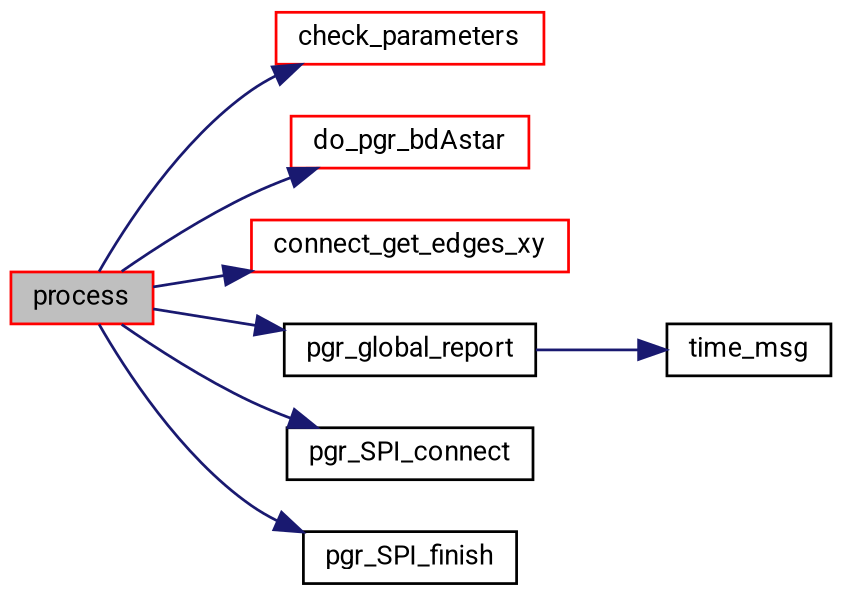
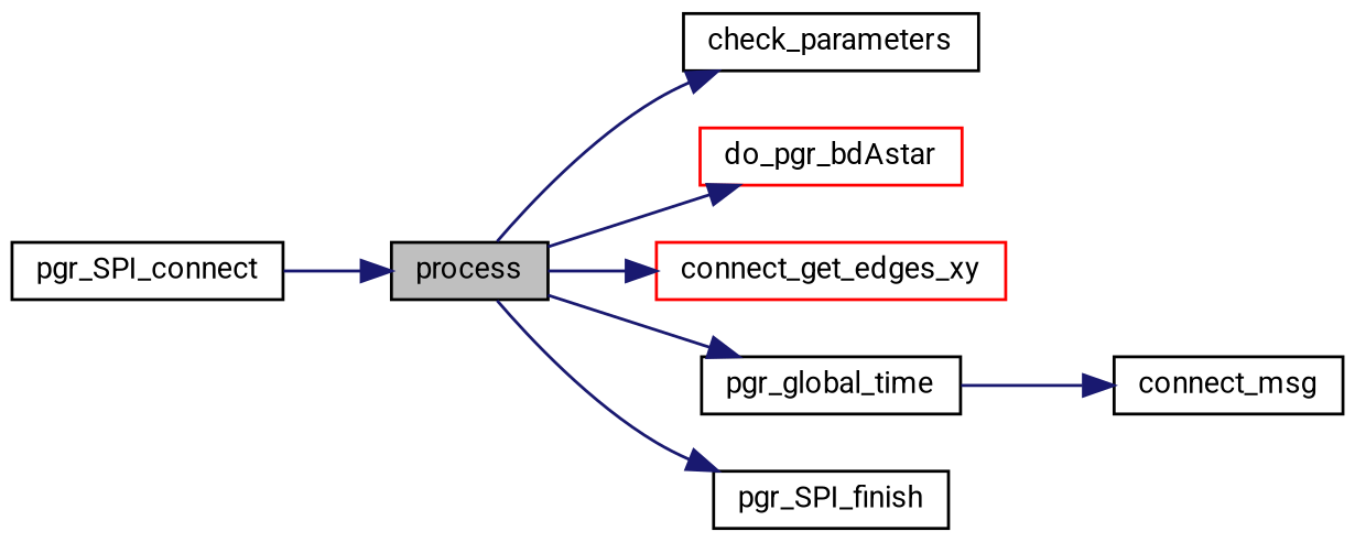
  digraph {
    fontname=Roboto
    rankdir=LR
    node [color=black fillcolor=white fontname=Roboto fontsize=10 shape=record style=filled]
    edge [color=midnightblue fontname=Roboto fontsize=10 labelfontname=Helvetica labelfontsize=10 style=solid]
-   n1 [color=red fillcolor=grey75 fontcolor=black height=0.2 label=process width=0.4]
-   n2 [color=red height=0.2 label=check_parameters width=0.4]
+   n1 [fillcolor=grey75 fontcolor=black height=0.2 label=process width=0.4]
+   n2 [height=0.2 label=check_parameters width=0.4]
    n3 [color=red height=0.2 label=do_pgr_bdAstar width=0.4]
    n4 [color=red height=0.2 label=connect_get_edges_xy width=0.4]
-   n5 [height=0.2 label=pgr_global_report width=0.4]
+   n5 [height=0.2 label=pgr_global_time width=0.4]
    n6 [height=0.2 label=pgr_SPI_connect width=0.4]
    n7 [height=0.2 label=pgr_SPI_finish width=0.4]
-   n8 [height=0.2 label=time_msg width=0.4]
+   n8 [height=0.2 label=connect_msg width=0.4]
    n1 -> n2
    n1 -> n3
    n1 -> n4
    n1 -> n5
-   n1 -> n6
+   n6 -> n1
    n1 -> n7
    n5 -> n8
  }
